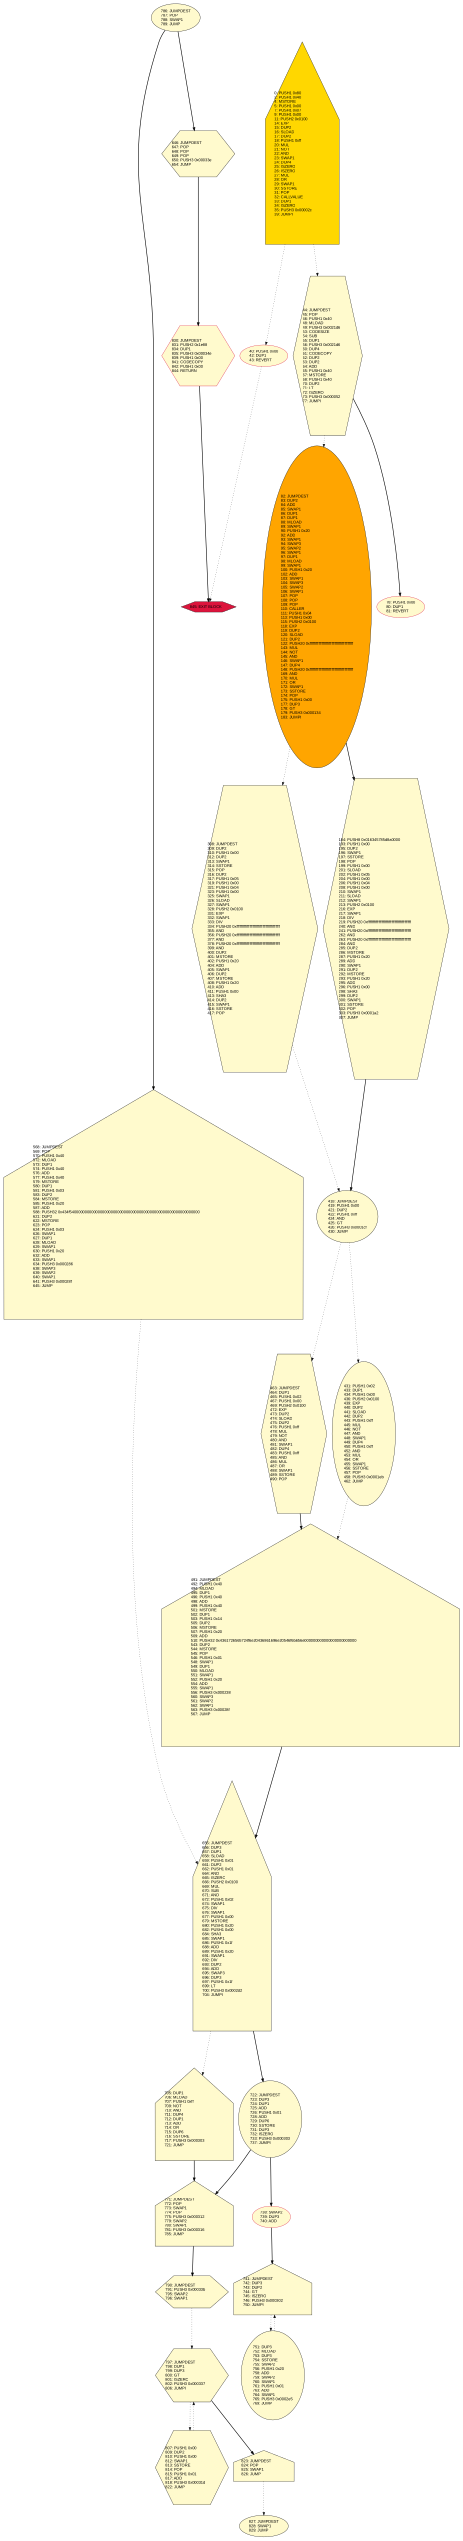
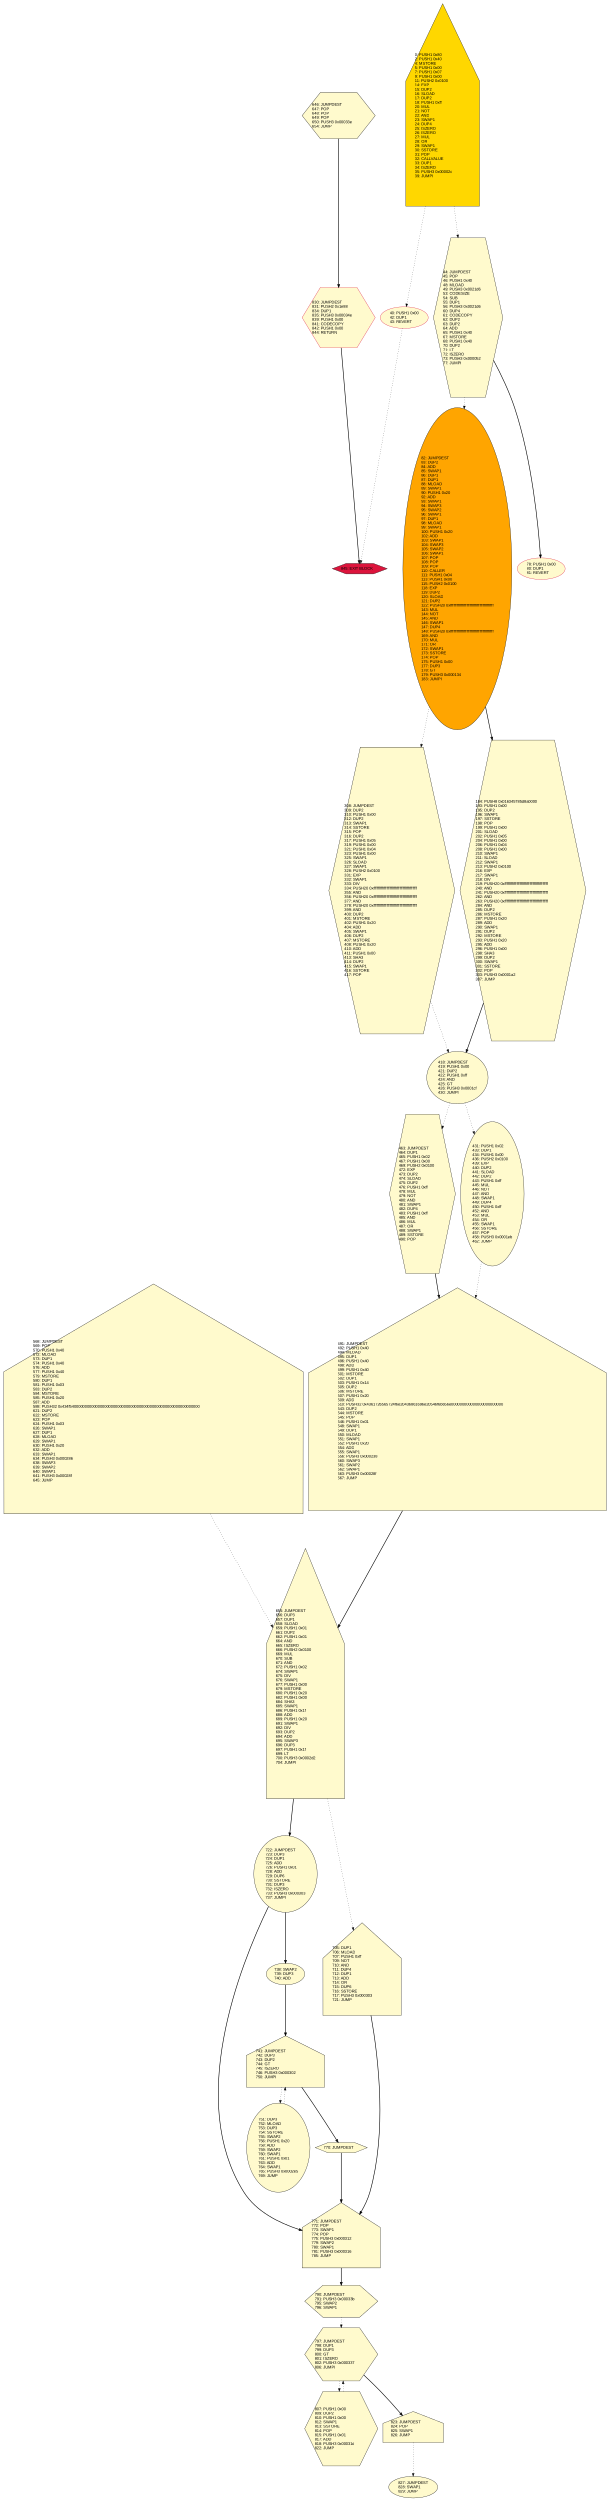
  digraph {
    rankdir=UD
    node [color=black fillcolor=lemonchiffon fontcolor=black fontname=arial shape=hexagon style=filled]
    edge [style=bold]
    n1 [label="491: JUMPDEST\l492: PUSH1 0x40\l494: MLOAD\l495: DUP1\l496: PUSH1 0x40\l498: ADD\l499: PUSH1 0x40\l501: MSTORE\l502: DUP1\l503: PUSH1 0x14\l505: DUP2\l506: MSTORE\l507: PUSH1 0x20\l509: ADD\l510: PUSH32 0x4361726565724f6e20436861696e20546f6b656e000000000000000000000000\l543: DUP2\l544: MSTORE\l545: POP\l546: PUSH1 0x01\l548: SWAP1\l549: DUP1\l550: MLOAD\l551: SWAP1\l552: PUSH1 0x20\l554: ADD\l555: SWAP1\l556: PUSH3 0x000238\l560: SWAP3\l561: SWAP2\l562: SWAP1\l563: PUSH3 0x00028f\l567: JUMP\l" shape=house]
    n2 [label="655: JUMPDEST\l656: DUP3\l657: DUP1\l658: SLOAD\l659: PUSH1 0x01\l661: DUP2\l662: PUSH1 0x01\l664: AND\l665: ISZERO\l666: PUSH2 0x0100\l669: MUL\l670: SUB\l671: AND\l672: PUSH1 0x02\l674: SWAP1\l675: DIV\l676: SWAP1\l677: PUSH1 0x00\l679: MSTORE\l680: PUSH1 0x20\l682: PUSH1 0x00\l684: SHA3\l685: SWAP1\l686: PUSH1 0x1f\l688: ADD\l689: PUSH1 0x20\l691: SWAP1\l692: DIV\l693: DUP2\l694: ADD\l695: SWAP3\l696: DUP3\l697: PUSH1 0x1f\l699: LT\l700: PUSH3 0x0002d2\l704: JUMPI\l" shape=house]
    n3 [label="722: JUMPDEST\l723: DUP3\l724: DUP1\l725: ADD\l726: PUSH1 0x01\l728: ADD\l729: DUP6\l730: SSTORE\l731: DUP3\l732: ISZERO\l733: PUSH3 0x000303\l737: JUMPI\l" shape=ellipse]
    n4 [label="705: DUP1\l706: MLOAD\l707: PUSH1 0xff\l709: NOT\l710: AND\l711: DUP4\l712: DUP1\l713: ADD\l714: OR\l715: DUP6\l716: SSTORE\l717: PUSH3 0x000303\l721: JUMP\l" shape=house]
    n5 [label="771: JUMPDEST\l772: POP\l773: SWAP1\l774: POP\l775: PUSH3 0x000312\l779: SWAP2\l780: SWAP1\l781: PUSH3 0x000316\l785: JUMP\l" shape=house]
-   n6 [color=crimson label="738: SWAP2\l739: DUP3\l740: ADD\l" shape=ellipse]
+   n6 [label="738: SWAP2\l739: DUP3\l740: ADD\l" shape=ellipse]
    n7 [label="790: JUMPDEST\l791: PUSH3 0x00033b\l795: SWAP2\l796: SWAP1\l"]
    n8 [label="741: JUMPDEST\l742: DUP3\l743: DUP2\l744: GT\l745: ISZERO\l746: PUSH3 0x000302\l750: JUMPI\l" shape=house]
-   n9 [label="786: JUMPDEST\l787: POP\l788: SWAP1\l789: JUMP\l" shape=ellipse]
    n10 [label="568: JUMPDEST\l569: POP\l570: PUSH1 0x40\l572: MLOAD\l573: DUP1\l574: PUSH1 0x40\l576: ADD\l577: PUSH1 0x40\l579: MSTORE\l580: DUP1\l581: PUSH1 0x03\l583: DUP2\l584: MSTORE\l585: PUSH1 0x20\l587: ADD\l588: PUSH32 0x434f540000000000000000000000000000000000000000000000000000000000\l621: DUP2\l622: MSTORE\l623: POP\l624: PUSH1 0x03\l626: SWAP1\l627: DUP1\l628: MLOAD\l629: SWAP1\l630: PUSH1 0x20\l632: ADD\l633: SWAP1\l634: PUSH3 0x000286\l638: SWAP3\l639: SWAP2\l640: SWAP1\l641: PUSH3 0x00028f\l645: JUMP\l" shape=house]
    n11 [label="646: JUMPDEST\l647: POP\l648: POP\l649: POP\l650: PUSH3 0x00033e\l654: JUMP\l"]
    n12 [color=crimson label="830: JUMPDEST\l831: PUSH2 0x1e88\l834: DUP1\l835: PUSH3 0x00034e\l839: PUSH1 0x00\l841: CODECOPY\l842: PUSH1 0x00\l844: RETURN\l"]
    n13 [label="797: JUMPDEST\l798: DUP1\l799: DUP3\l800: GT\l801: ISZERO\l802: PUSH3 0x000337\l806: JUMPI\l"]
    n14 [color=crimson label="40: PUSH1 0x00\l42: DUP1\l43: REVERT\l" shape=ellipse]
    n15 [fillcolor=crimson label="845: EXIT BLOCK\l"]
    n16 [label="751: DUP3\l752: MLOAD\l753: DUP3\l754: SSTORE\l755: SWAP2\l756: PUSH1 0x20\l758: ADD\l759: SWAP2\l760: SWAP1\l761: PUSH1 0x01\l763: ADD\l764: SWAP1\l765: PUSH3 0x0002e5\l769: JUMP\l" shape=ellipse]
+   n17 [label="770: JUMPDEST\l"]
    n18 [label="827: JUMPDEST\l828: SWAP1\l829: JUMP\l" shape=ellipse]
    n19 [label="44: JUMPDEST\l45: POP\l46: PUSH1 0x40\l48: MLOAD\l49: PUSH3 0x0021d6\l53: CODESIZE\l54: SUB\l55: DUP1\l56: PUSH3 0x0021d6\l60: DUP4\l61: CODECOPY\l62: DUP2\l63: DUP2\l64: ADD\l65: PUSH1 0x40\l67: MSTORE\l68: PUSH1 0x40\l70: DUP2\l71: LT\l72: ISZERO\l73: PUSH3 0x000052\l77: JUMPI\l"]
    n20 [fillcolor=orange label="82: JUMPDEST\l83: DUP2\l84: ADD\l85: SWAP1\l86: DUP1\l87: DUP1\l88: MLOAD\l89: SWAP1\l90: PUSH1 0x20\l92: ADD\l93: SWAP1\l94: SWAP3\l95: SWAP2\l96: SWAP1\l97: DUP1\l98: MLOAD\l99: SWAP1\l100: PUSH1 0x20\l102: ADD\l103: SWAP1\l104: SWAP3\l105: SWAP2\l106: SWAP1\l107: POP\l108: POP\l109: POP\l110: CALLER\l111: PUSH1 0x04\l113: PUSH1 0x00\l115: PUSH2 0x0100\l118: EXP\l119: DUP2\l120: SLOAD\l121: DUP2\l122: PUSH20 0xffffffffffffffffffffffffffffffffffffffff\l143: MUL\l144: NOT\l145: AND\l146: SWAP1\l147: DUP4\l148: PUSH20 0xffffffffffffffffffffffffffffffffffffffff\l169: AND\l170: MUL\l171: OR\l172: SWAP1\l173: SSTORE\l174: POP\l175: PUSH1 0x00\l177: DUP3\l178: GT\l179: PUSH3 0x000134\l183: JUMPI\l" shape=ellipse]
    n21 [color=crimson label="78: PUSH1 0x00\l80: DUP1\l81: REVERT\l" shape=ellipse]
    n22 [label="308: JUMPDEST\l309: DUP2\l310: PUSH1 0x00\l312: DUP2\l313: SWAP1\l314: SSTORE\l315: POP\l316: DUP2\l317: PUSH1 0x05\l319: PUSH1 0x00\l321: PUSH1 0x04\l323: PUSH1 0x00\l325: SWAP1\l326: SLOAD\l327: SWAP1\l328: PUSH2 0x0100\l331: EXP\l332: SWAP1\l333: DIV\l334: PUSH20 0xffffffffffffffffffffffffffffffffffffffff\l355: AND\l356: PUSH20 0xffffffffffffffffffffffffffffffffffffffff\l377: AND\l378: PUSH20 0xffffffffffffffffffffffffffffffffffffffff\l399: AND\l400: DUP2\l401: MSTORE\l402: PUSH1 0x20\l404: ADD\l405: SWAP1\l406: DUP2\l407: MSTORE\l408: PUSH1 0x20\l410: ADD\l411: PUSH1 0x00\l413: SHA3\l414: DUP2\l415: SWAP1\l416: SSTORE\l417: POP\l"]
    n23 [label="184: PUSH8 0x016345785d8a0000\l193: PUSH1 0x00\l195: DUP2\l196: SWAP1\l197: SSTORE\l198: POP\l199: PUSH1 0x00\l201: SLOAD\l202: PUSH1 0x05\l204: PUSH1 0x00\l206: PUSH1 0x04\l208: PUSH1 0x00\l210: SWAP1\l211: SLOAD\l212: SWAP1\l213: PUSH2 0x0100\l216: EXP\l217: SWAP1\l218: DIV\l219: PUSH20 0xffffffffffffffffffffffffffffffffffffffff\l240: AND\l241: PUSH20 0xffffffffffffffffffffffffffffffffffffffff\l262: AND\l263: PUSH20 0xffffffffffffffffffffffffffffffffffffffff\l284: AND\l285: DUP2\l286: MSTORE\l287: PUSH1 0x20\l289: ADD\l290: SWAP1\l291: DUP2\l292: MSTORE\l293: PUSH1 0x20\l295: ADD\l296: PUSH1 0x00\l298: SHA3\l299: DUP2\l300: SWAP1\l301: SSTORE\l302: POP\l303: PUSH3 0x0001a2\l307: JUMP\l"]
    n24 [label="418: JUMPDEST\l419: PUSH1 0x00\l421: DUP2\l422: PUSH1 0xff\l424: AND\l425: GT\l426: PUSH3 0x0001cf\l430: JUMPI\l" shape=ellipse]
    n25 [label="463: JUMPDEST\l464: DUP1\l465: PUSH1 0x02\l467: PUSH1 0x00\l469: PUSH2 0x0100\l472: EXP\l473: DUP2\l474: SLOAD\l475: DUP2\l476: PUSH1 0xff\l478: MUL\l479: NOT\l480: AND\l481: SWAP1\l482: DUP4\l483: PUSH1 0xff\l485: AND\l486: MUL\l487: OR\l488: SWAP1\l489: SSTORE\l490: POP\l"]
    n26 [label="431: PUSH1 0x02\l433: DUP1\l434: PUSH1 0x00\l436: PUSH2 0x0100\l439: EXP\l440: DUP2\l441: SLOAD\l442: DUP2\l443: PUSH1 0xff\l445: MUL\l446: NOT\l447: AND\l448: SWAP1\l449: DUP4\l450: PUSH1 0xff\l452: AND\l453: MUL\l454: OR\l455: SWAP1\l456: SSTORE\l457: POP\l458: PUSH3 0x0001eb\l462: JUMP\l" shape=ellipse]
    n27 [label="807: PUSH1 0x00\l809: DUP2\l810: PUSH1 0x00\l812: SWAP1\l813: SSTORE\l814: POP\l815: PUSH1 0x01\l817: ADD\l818: PUSH3 0x00031d\l822: JUMP\l"]
    n28 [label="823: JUMPDEST\l824: POP\l825: SWAP1\l826: JUMP\l" shape=house]
    n29 [fillcolor=gold label="0: PUSH1 0x80\l2: PUSH1 0x40\l4: MSTORE\l5: PUSH1 0x00\l7: PUSH1 0x07\l9: PUSH1 0x00\l11: PUSH2 0x0100\l14: EXP\l15: DUP2\l16: SLOAD\l17: DUP2\l18: PUSH1 0xff\l20: MUL\l21: NOT\l22: AND\l23: SWAP1\l24: DUP4\l25: ISZERO\l26: ISZERO\l27: MUL\l28: OR\l29: SWAP1\l30: SSTORE\l31: POP\l32: CALLVALUE\l33: DUP1\l34: ISZERO\l35: PUSH3 0x00002c\l39: JUMPI\l" shape=house]
    n1 -> n2
    n2 -> n3
    n2 -> n4 [style=dotted]
    n3 -> n5
    n3 -> n6
    n4 -> n5
    n5 -> n7
    n6 -> n8
    n7 -> n13 [style=dotted]
    n8 -> n16 [style=dotted]
-   n9 -> n10
-   n9 -> n11
+   n8 -> n17
    n10 -> n2 [style=dotted]
    n11 -> n12
    n12 -> n15
    n13 -> n27 [style=dotted]
    n13 -> n28
    n14 -> n15 [style=dotted]
    n16 -> n8 [style=dotted]
+   n17 -> n5
    n19 -> n20 [style=dotted]
    n19 -> n21
    n20 -> n22 [style=dotted]
    n20 -> n23
    n22 -> n24 [style=dotted]
    n23 -> n24
    n24 -> n25 [style=dotted]
    n24 -> n26 [style=dotted]
    n25 -> n1
    n26 -> n1 [style=dotted]
    n27 -> n13 [style=dotted]
    n28 -> n18 [style=dotted]
    n29 -> n14 [style=dotted]
    n29 -> n19 [style=dotted]
  }
